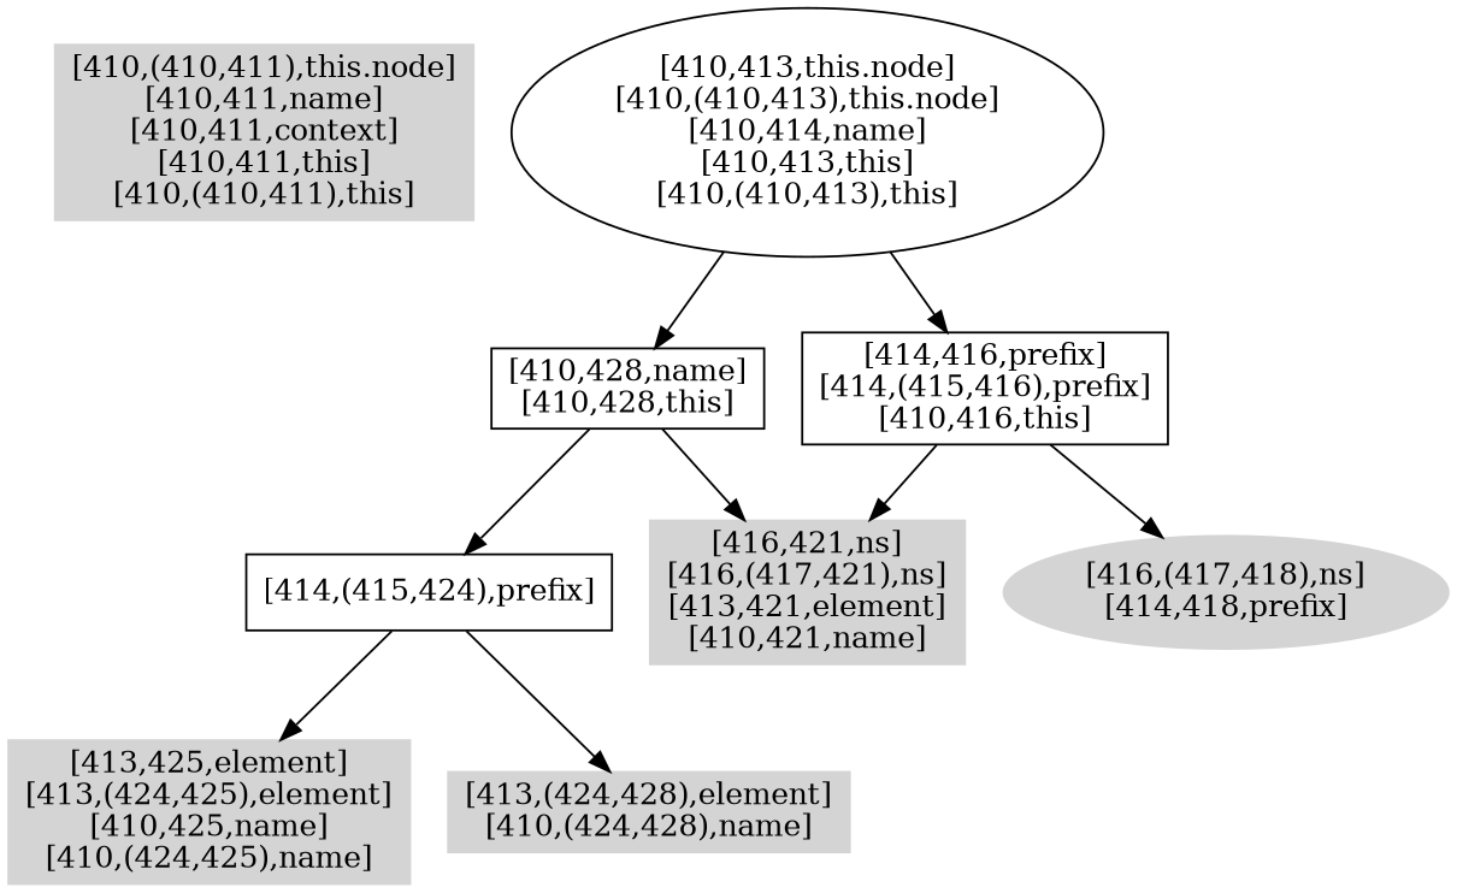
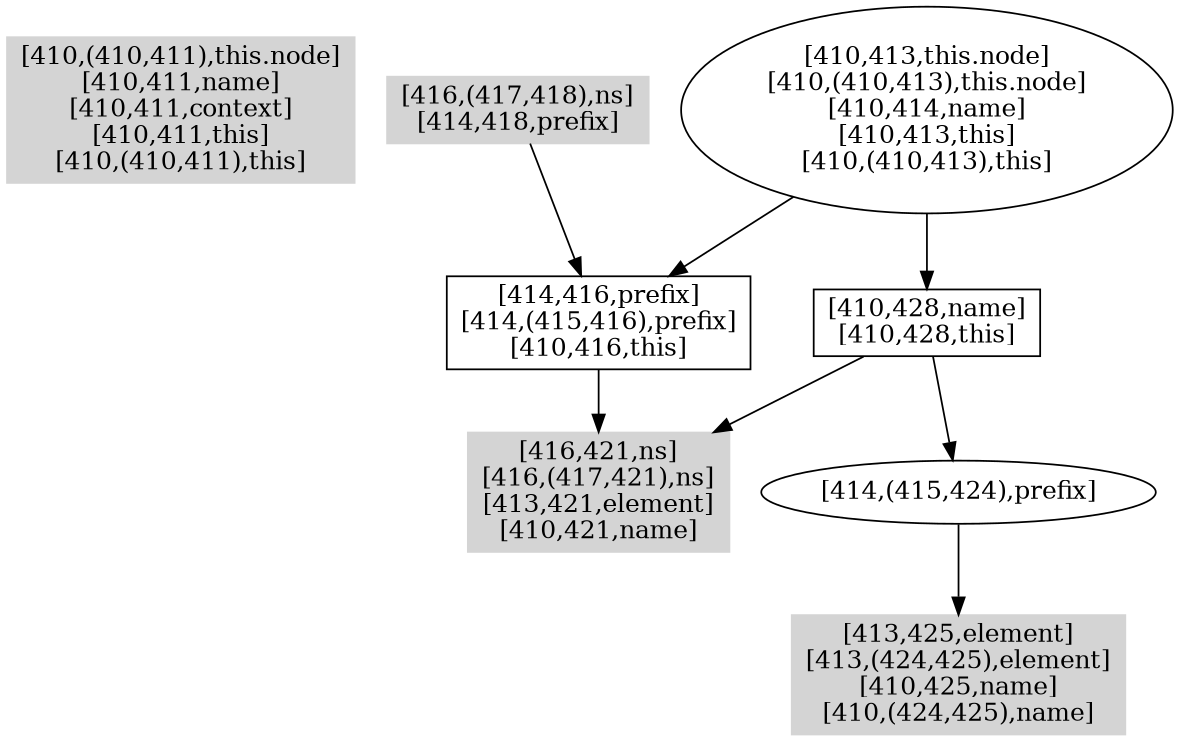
  digraph {
    node [color=".0 .0 .83" shape=box style=filled]
    n1 [label="[410,(410,411),this.node]\n[410,411,name]\n[410,411,context]\n[410,411,this]\n[410,(410,411),this]"]
    n2 [label="[413,425,element]\n[413,(424,425),element]\n[410,425,name]\n[410,(424,425),name]"]
-   n3 [label="[413,(424,428),element]\n[410,(424,428),name]"]
    n4 [label="[416,421,ns]\n[416,(417,421),ns]\n[413,421,element]\n[410,421,name]"]
-   n5 [label="[414,(415,424),prefix]" color="" style=""]
+   n5 [label="[414,(415,424),prefix]" color="" shape="" style=""]
    n6 [label="[410,428,name]\n[410,428,this]" color="" style=""]
-   n7 [label="[416,(417,418),ns]\n[414,418,prefix]" shape=ellipse]
+   n7 [label="[416,(417,418),ns]\n[414,418,prefix]"]
    n8 [label="[414,416,prefix]\n[414,(415,416),prefix]\n[410,416,this]" color="" style=""]
    n9 [label="[410,413,this.node]\n[410,(410,413),this.node]\n[410,414,name]\n[410,413,this]\n[410,(410,413),this]" color="" shape="" style=""]
    n5 -> n2
-   n5 -> n3
    n6 -> n4
    n6 -> n5
    n8 -> n4
-   n8 -> n7
+   n7 -> n8
    n9 -> n6
    n9 -> n8
  }
